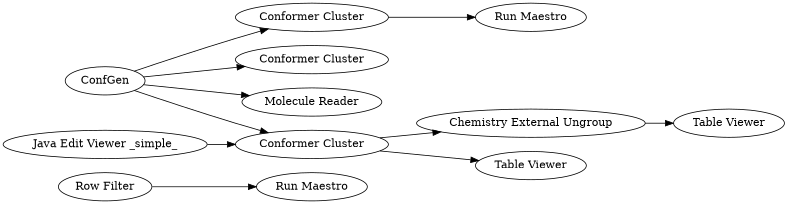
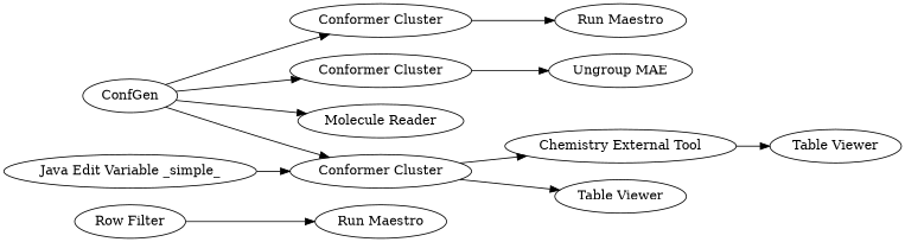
  digraph {
    rankdir=LR
    n1 [label="Row Filter"]
    n2 [label="Run Maestro"]
    n3 [label="Conformer Cluster"]
    n4 [label="Run Maestro"]
+   n5 [label="Ungroup MAE"]
    n6 [label=ConfGen]
    n7 [label="Conformer Cluster"]
    n8 [label="Conformer Cluster"]
    n9 [label="Molecule Reader"]
-   n10 [label="Chemistry External Ungroup"]
+   n10 [label="Chemistry External Tool"]
    n11 [label="Table Viewer"]
    n12 [label="Table Viewer"]
-   n13 [label="Java Edit Viewer _simple_"]
+   n13 [label="Java Edit Variable _simple_"]
    n1 -> n2
    n3 -> n4
    n6 -> n3
    n6 -> n7
    n6 -> n8
    n6 -> n9
+   n7 -> n5
    n8 -> n10
    n8 -> n11
    n10 -> n12
    n13 -> n8
  }
